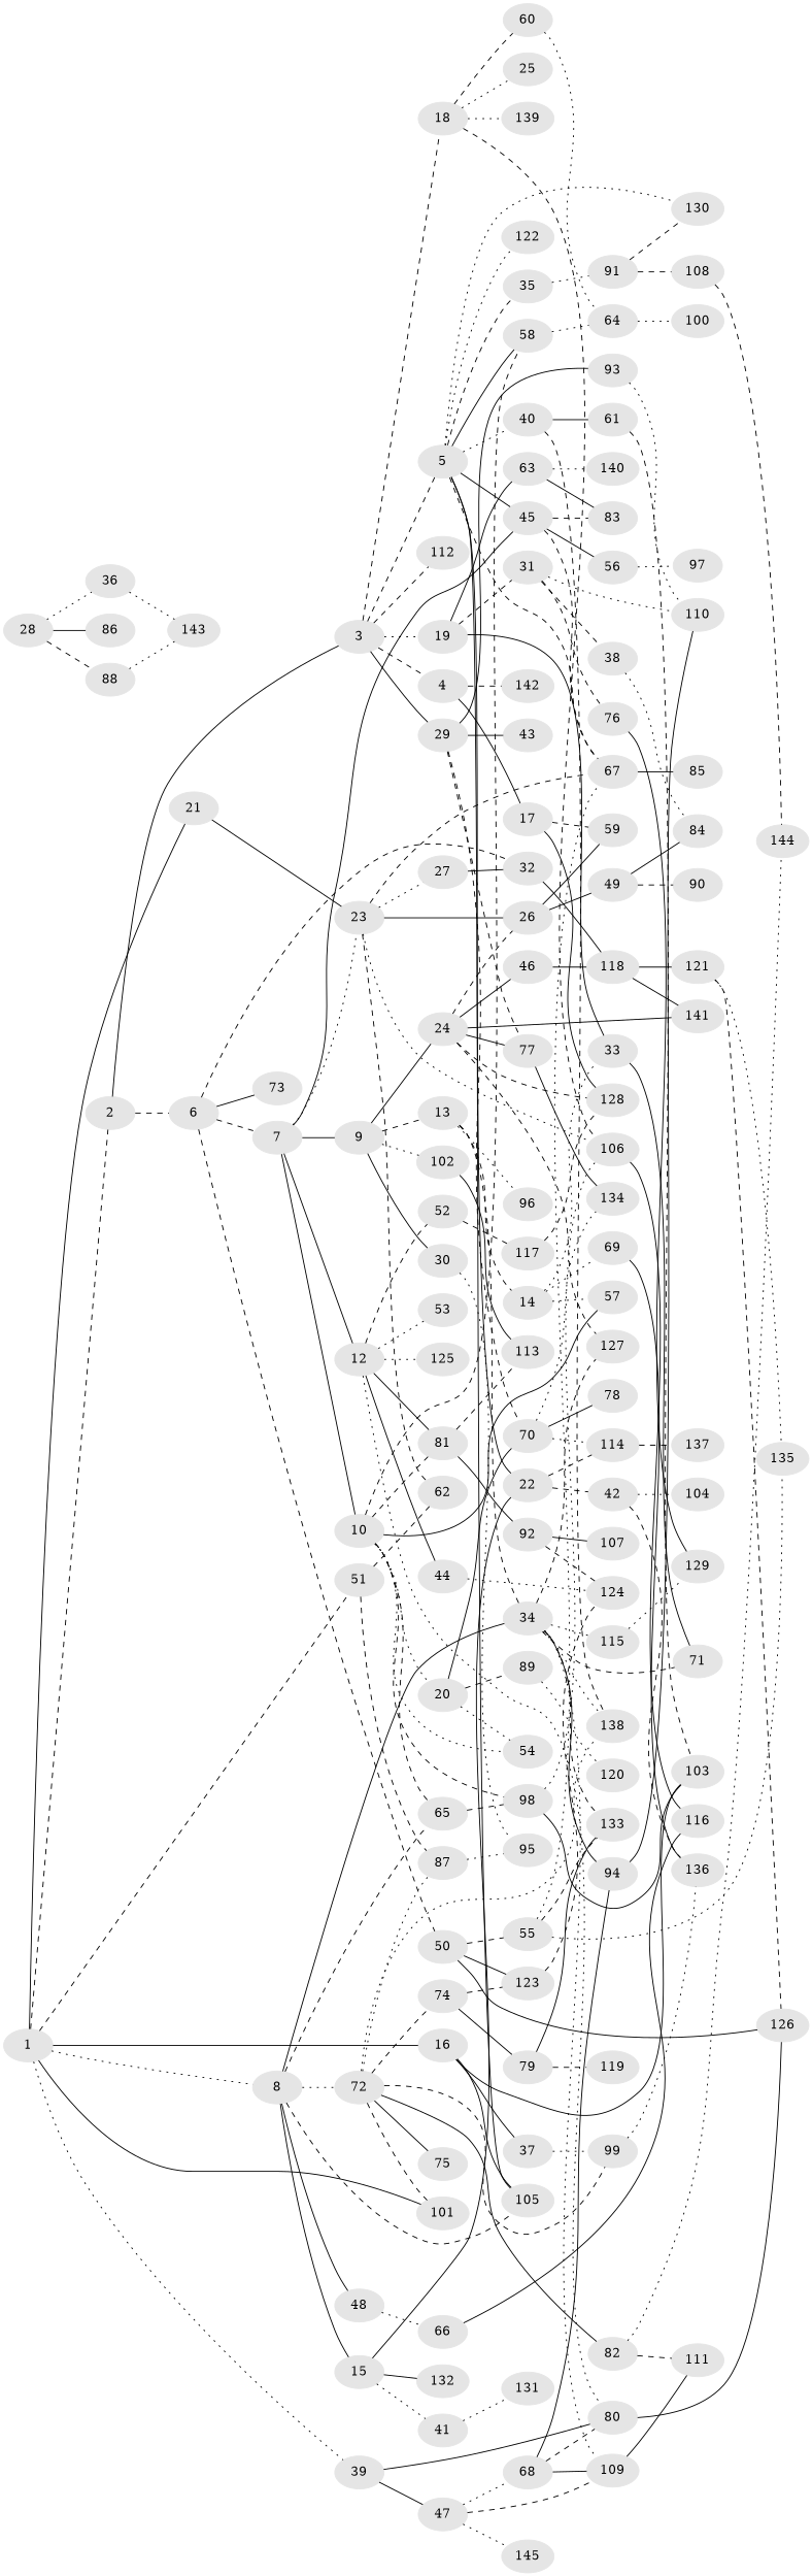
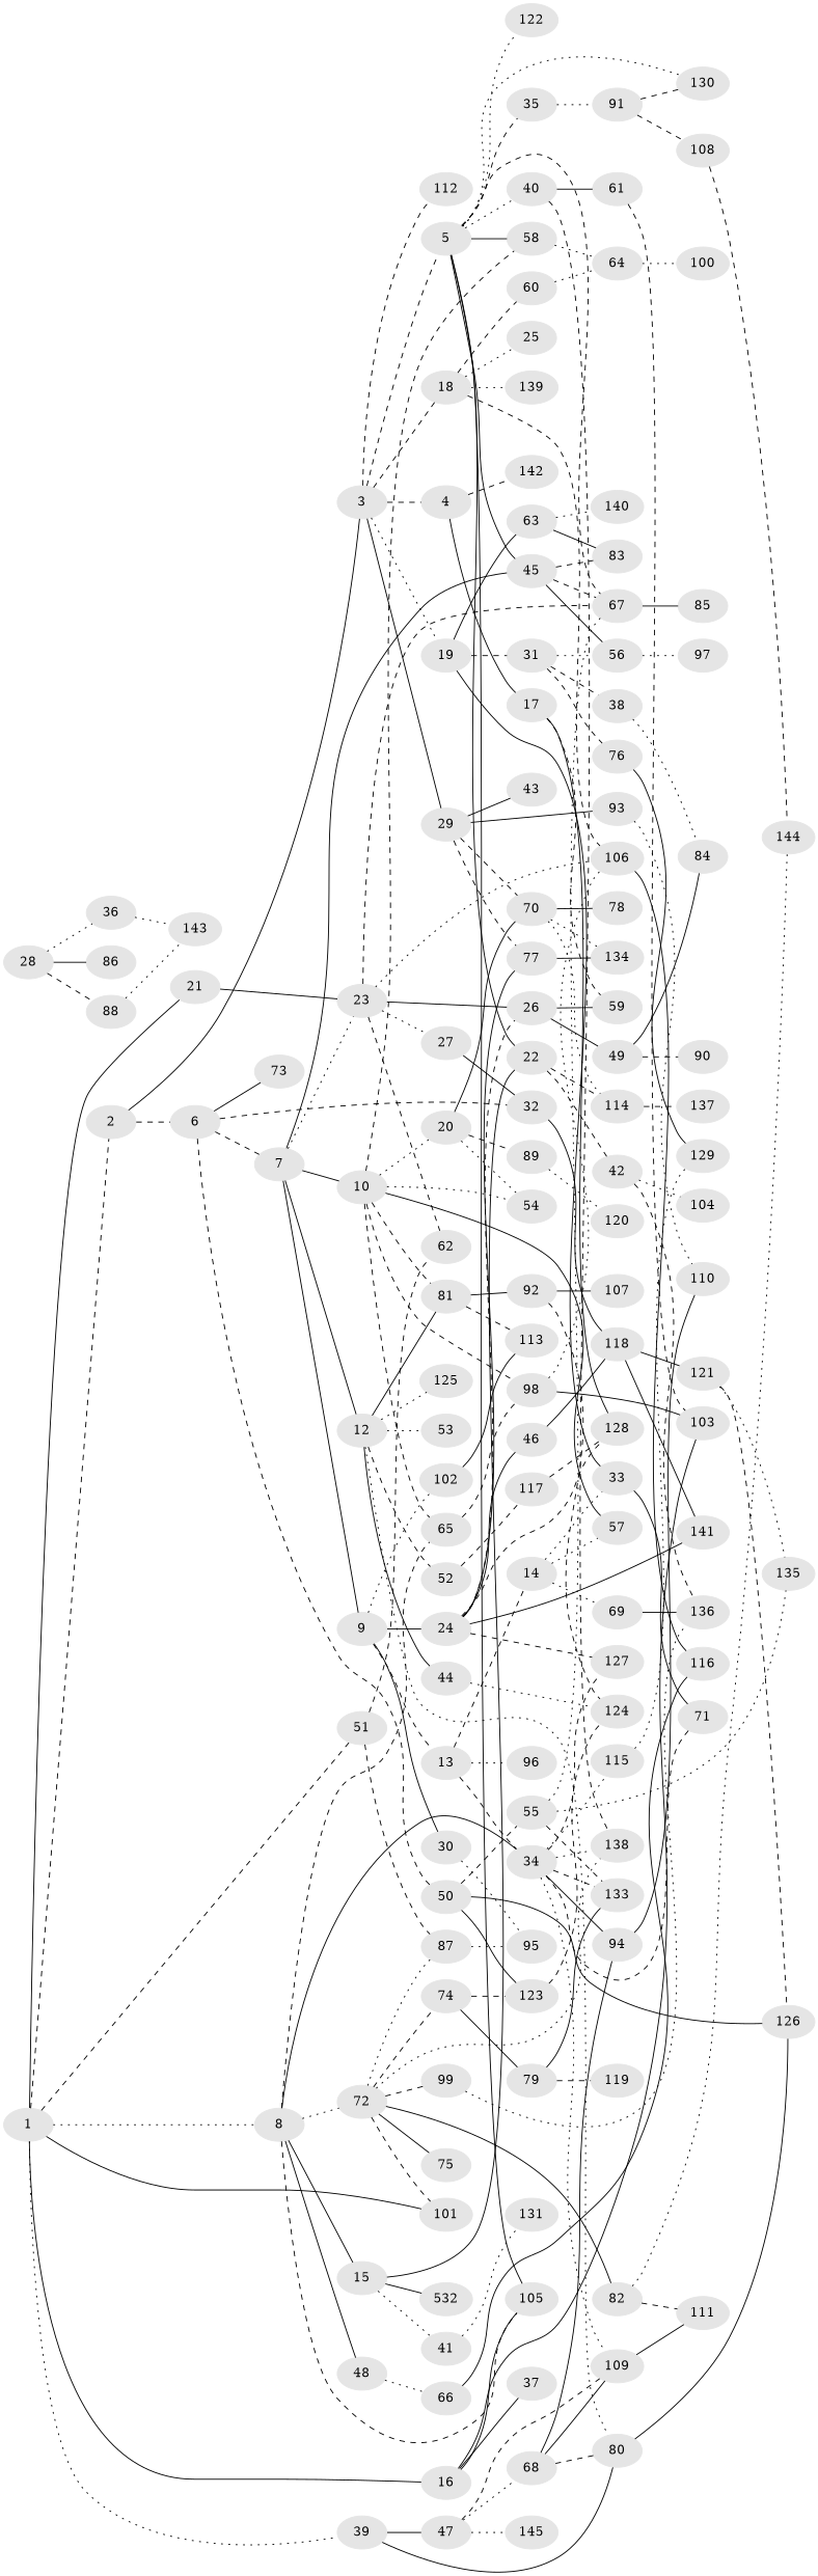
  graph {
    rankdir=LR
    node [color=gray90 style=filled]
    edge [style=solid]
    1
    2
    8
    16
    21
    39
    51
    101
    3
    6
    105
    15
    34
    48
    65
    72
    37
    103
    23
    80
    47
    62
    87
    4
    5
    18
    19
    29
    112
    7
    32
    50
    73
    17
    142
    22
    35
    40
    45
    58
    67
    122
    130
    25
    60
    106
    139
    33
    31
    63
    70
    77
    43
    93
    59
    128
    42
    114
    91
    138
    61
    56
    83
    64
    85
    9
    10
    12
    118
    55
    123
    126
    13
    24
    30
    102
    20
    57
    81
    98
    54
    44
    52
    53
    125
    26
    27
    41
-   132
+   132 [label=532]
    127
    71
    94
    115
    133
    109
    66
    99
    74
    75
    82
    14
    96
    46
    141
    95
    113
    89
    28
    36
    86
    88
    92
    124
    117
    69
    136
    131
    116
    38
    76
    110
    140
    78
    134
    120
    104
    137
    49
    84
    90
    143
    129
    121
    68
    108
    145
    97
    111
    135
    100
    79
    144
    119
    107
    1 -- 2 [style=dashed]
    1 -- 8 [style=dotted]
    1 -- 16
    1 -- 21
    1 -- 39 [style=dotted]
    1 -- 51 [style=dashed]
    1 -- 101
    2 -- 3
    2 -- 6 [style=dashed]
    8 -- 105 [style=dashed]
    8 -- 15
    8 -- 34
    8 -- 48
    8 -- 65 [style=dashed]
    8 -- 72 [style=dotted]
    16 -- 105
    16 -- 37
    16 -- 103
    21 -- 23
    39 -- 80
    39 -- 47
    51 -- 62 [style=dashed]
    51 -- 87 [style=dashed]
    3 -- 4 [style=dashed]
    3 -- 5 [style=dashed]
    3 -- 18 [style=dashed]
    3 -- 19 [style=dotted]
    3 -- 29
    3 -- 112 [style=dashed]
    6 -- 7 [style=dashed]
    6 -- 32 [style=dashed]
    6 -- 50 [style=dashed]
    6 -- 73
    15 -- 22
    15 -- 41 [style=dotted]
    15 -- 132
    34 -- 138 [style=dotted]
    34 -- 127 [style=dashed]
    34 -- 71 [style=dashed]
    34 -- 94
    34 -- 115 [style=dotted]
    34 -- 133 [style=dashed]
    34 -- 109 [style=dotted]
    48 -- 66 [style=dotted]
    65 -- 98 [style=dashed]
    72 -- 101 [style=dashed]
    72 -- 87 [style=dotted]
    72 -- 138 [style=dotted]
    72 -- 99 [style=dashed]
    72 -- 74 [style=dashed]
    72 -- 75
    72 -- 82
-   37 -- 99 [style=dotted]
    23 -- 62 [style=dashed]
    23 -- 67 [style=dashed]
    23 -- 106 [style=dotted]
    23 -- 26
    23 -- 27 [style=dotted]
    80 -- 126
    47 -- 109 [style=dashed]
    47 -- 68 [style=dotted]
    47 -- 145 [style=dotted]
    87 -- 95 [style=dotted]
    4 -- 17
    4 -- 142 [style=dashed]
    5 -- 105
    5 -- 22
    5 -- 35 [style=dashed]
    5 -- 40 [style=dotted]
    5 -- 45
    5 -- 58
    5 -- 67 [style=dashed]
    5 -- 122 [style=dotted]
    5 -- 130 [style=dotted]
    18 -- 25 [style=dotted]
    18 -- 60 [style=dashed]
    18 -- 106 [style=dashed]
    18 -- 139 [style=dotted]
    19 -- 33
    19 -- 31 [style=dashed]
    19 -- 63
    29 -- 70 [style=dashed]
    29 -- 77 [style=dashed]
    29 -- 43
    29 -- 93
    7 -- 23 [style=dotted]
    7 -- 45
    7 -- 9
    7 -- 10
    7 -- 12
    32 -- 118
    50 -- 55 [style=dashed]
    50 -- 123
    50 -- 126
    17 -- 59 [style=dashed]
    17 -- 128
    22 -- 42 [style=dashed]
    22 -- 114 [style=dashed]
    35 -- 91 [style=dotted]
    40 -- 138 [style=dashed]
    40 -- 61
    45 -- 67 [style=dashed]
    45 -- 56
    45 -- 83 [style=dashed]
    58 -- 64 [style=dotted]
    67 -- 85
    60 -- 64 [style=dotted]
    106 -- 116
    33 -- 71
    31 -- 38 [style=dashed]
    31 -- 76 [style=dashed]
-   31 -- 110 [style=dotted]
+   31 -- 56 [style=dotted]
    63 -- 83
    63 -- 140 [style=dotted]
    70 -- 114 [style=dotted]
    70 -- 78
    70 -- 134 [style=dotted]
    77 -- 134
    93 -- 110 [style=dotted]
    42 -- 136 [style=dashed]
    42 -- 104 [style=dotted]
    114 -- 137 [style=dashed]
    91 -- 130 [style=dashed]
    91 -- 108 [style=dashed]
    61 -- 103 [style=dashed]
    56 -- 97 [style=dotted]
    64 -- 100 [style=dotted]
    9 -- 13 [style=dashed]
    9 -- 24
    9 -- 30
    9 -- 102 [style=dotted]
    10 -- 65 [style=dashed]
    10 -- 58 [style=dashed]
    10 -- 20 [style=dotted]
    10 -- 57
    10 -- 81 [style=dashed]
    10 -- 98 [style=dashed]
    10 -- 54 [style=dotted]
    12 -- 80 [style=dotted]
    12 -- 81
    12 -- 44
    12 -- 52 [style=dashed]
    12 -- 53 [style=dotted]
    12 -- 125 [style=dotted]
    118 -- 141
    118 -- 121
    55 -- 67 [style=dotted]
    55 -- 133 [style=dashed]
    55 -- 135 [style=dotted]
    123 -- 124 [style=dashed]
    13 -- 34 [style=dashed]
    13 -- 14 [style=dashed]
    13 -- 96 [style=dotted]
    24 -- 77
    24 -- 128 [style=dashed]
    24 -- 26 [style=dashed]
    24 -- 127 [style=dashed]
    24 -- 46
    24 -- 141
    30 -- 95 [style=dotted]
    102 -- 113
    20 -- 70
    20 -- 54 [style=dotted]
    20 -- 89 [style=dashed]
    81 -- 113 [style=dashed]
    81 -- 92
    98 -- 103
    98 -- 106 [style=dotted]
    44 -- 124 [style=dotted]
    52 -- 117 [style=dashed]
    26 -- 59
    26 -- 49
    27 -- 32
    41 -- 131 [style=dotted]
    94 -- 110
    115 -- 129 [style=dotted]
    109 -- 111
    66 -- 116
    99 -- 136 [style=dotted]
    74 -- 123 [style=dashed]
    74 -- 79
    82 -- 111 [style=dashed]
    82 -- 144 [style=dotted]
    14 -- 33 [style=dotted]
    14 -- 57 [style=dotted]
    14 -- 69 [style=dotted]
    46 -- 118
    89 -- 120 [style=dotted]
    28 -- 36 [style=dotted]
    28 -- 86
    28 -- 88 [style=dashed]
    36 -- 143 [style=dotted]
    88 -- 143 [style=dotted]
    92 -- 124 [style=dashed]
    92 -- 107
    117 -- 128 [style=dashed]
    69 -- 136
    38 -- 84 [style=dotted]
    76 -- 129
    49 -- 84
    49 -- 90 [style=dashed]
    121 -- 126 [style=dashed]
    121 -- 135 [style=dotted]
    68 -- 80 [style=dashed]
    68 -- 94
    68 -- 109
    108 -- 144 [style=dashed]
    79 -- 133
    79 -- 119 [style=dashed]
  }
